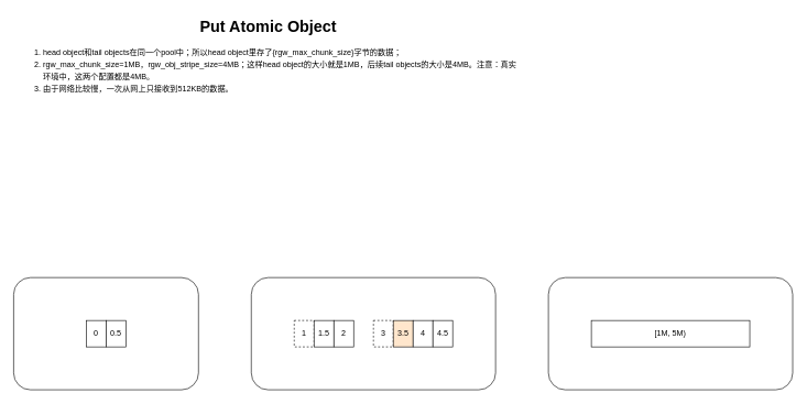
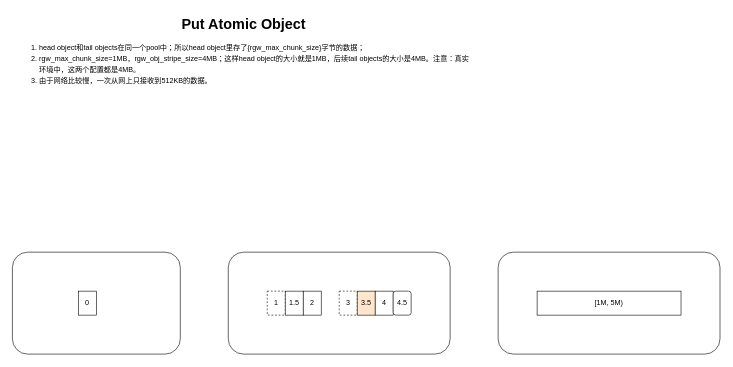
  <mxCell id="0" />
  <mxCell id="1" parent="0" />
  <mxCell id="2" value="&lt;h1 style=&quot;text-align: center;&quot;&gt;Put Atomic Object&lt;/h1&gt;&lt;div&gt;&lt;ol style=&quot;line-height: 1.5;&quot;&gt;&lt;li&gt;&lt;span style=&quot;background-color: initial;&quot;&gt;head object和tail objects在同一个pool中；所以head object里存了{rgw_max_chunk_size}字节的数据；&lt;/span&gt;&lt;/li&gt;&lt;li&gt;&lt;span style=&quot;background-color: initial;&quot;&gt;rgw_max_chunk_size=1MB，rgw_obj_stripe_size=4MB；这样head object的大小就是1MB，后续tail objects的大小是4MB。注意：真实环境中，这两个配置都是4MB。&lt;br&gt;&lt;/span&gt;&lt;/li&gt;&lt;li&gt;&lt;span style=&quot;background-color: initial;&quot;&gt;由于网络比较慢，一次从网上只接收到512KB的数据。&lt;/span&gt;&lt;/li&gt;&lt;/ol&gt;&lt;/div&gt;" style="text;html=1;strokeColor=none;fillColor=none;spacing=5;spacingTop=-20;whiteSpace=wrap;overflow=hidden;rounded=0;" vertex="1" parent="1"><mxGeometry x="20" y="20" width="770" height="150" as="geometry" /></mxCell>
  <mxCell id="3" value="" style="rounded=1;whiteSpace=wrap;html=1;strokeWidth=1;" vertex="1" parent="1"><mxGeometry x="380" y="420" width="370" height="170" as="geometry" /></mxCell>
  <mxCell id="4" value="" style="group" vertex="1" connectable="0" parent="1"><mxGeometry x="445" y="485" width="240" height="40" as="geometry" /></mxCell>
  <mxCell id="5" value="1" style="rounded=0;whiteSpace=wrap;html=1;strokeWidth=1;dashed=1;" vertex="1" parent="4"><mxGeometry width="30" height="40" as="geometry" /></mxCell>
  <mxCell id="6" value="1.5" style="rounded=0;whiteSpace=wrap;html=1;strokeWidth=1;" vertex="1" parent="4"><mxGeometry x="30" width="30" height="40" as="geometry" /></mxCell>
  <mxCell id="7" value="2" style="rounded=0;whiteSpace=wrap;html=1;strokeWidth=1;" vertex="1" parent="4"><mxGeometry x="60" width="30" height="40" as="geometry" /></mxCell>
  <mxCell id="8" value="3" style="rounded=0;whiteSpace=wrap;html=1;strokeWidth=1;dashed=1;" vertex="1" parent="4"><mxGeometry x="120" width="30" height="40" as="geometry" /></mxCell>
  <mxCell id="9" value="3.5" style="rounded=0;whiteSpace=wrap;html=1;strokeWidth=1;fillColor=#ffe6cc;" vertex="1" parent="4"><mxGeometry x="150" width="30" height="40" as="geometry" /></mxCell>
  <mxCell id="10" value="4" style="rounded=0;whiteSpace=wrap;html=1;strokeWidth=1;" vertex="1" parent="4"><mxGeometry x="180" width="30" height="40" as="geometry" /></mxCell>
- <mxCell id="11" value="4.5" style="rounded=0;whiteSpace=wrap;html=1;strokeWidth=1;" vertex="1" parent="4"><mxGeometry x="210" width="30" height="40" as="geometry" /></mxCell>
+ <mxCell id="11" value="4.5" style="whiteSpace=wrap;html=1;strokeWidth=1;rounded=1;" vertex="1" parent="4"><mxGeometry x="210" width="30" height="40" as="geometry" /></mxCell>
  <mxCell id="12" value="" style="rounded=1;whiteSpace=wrap;html=1;strokeWidth=1;" vertex="1" parent="1"><mxGeometry x="20" y="420" width="280" height="170" as="geometry" /></mxCell>
  <mxCell id="13" value="" style="group" vertex="1" connectable="0" parent="1"><mxGeometry x="130" y="485" width="60" height="40" as="geometry" /></mxCell>
  <mxCell id="14" value="0" style="rounded=0;whiteSpace=wrap;html=1;strokeWidth=1;" vertex="1" parent="13"><mxGeometry width="30" height="40" as="geometry" /></mxCell>
- <mxCell id="15" value="0.5" style="rounded=0;whiteSpace=wrap;html=1;strokeWidth=1;" vertex="1" parent="13"><mxGeometry x="30" width="30" height="40" as="geometry" /></mxCell>
  <mxCell id="16" value="" style="rounded=1;whiteSpace=wrap;html=1;strokeWidth=1;" vertex="1" parent="1"><mxGeometry x="830" y="420" width="370" height="170" as="geometry" /></mxCell>
  <mxCell id="17" value="[1M, 5M)" style="rounded=0;whiteSpace=wrap;html=1;strokeWidth=1;" vertex="1" parent="1"><mxGeometry x="895" y="485" width="240" height="40" as="geometry" /></mxCell>
